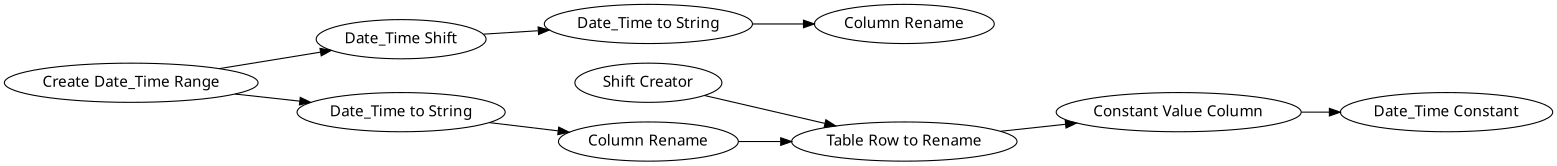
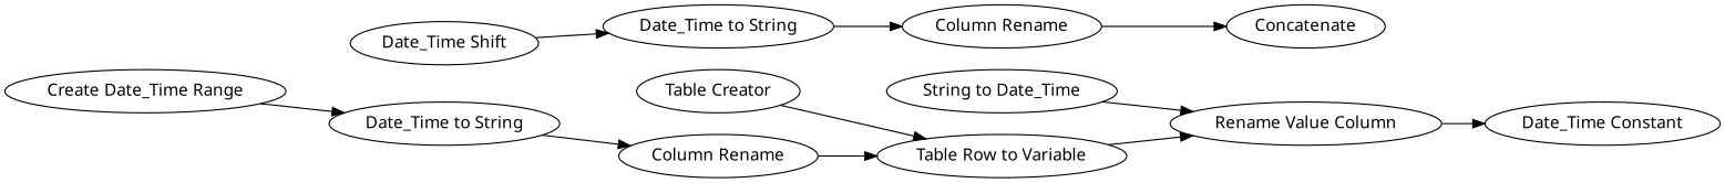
  digraph {
    fontname="Noto Sans"
    rankdir=LR
    node [fontname="Noto Sans"]
    edge [fontname="Noto Sans"]
-   n1 [label="Shift Creator"]
-   n2 [label="Table Row to Rename"]
+   n1 [label="Table Creator"]
+   n2 [label="Table Row to Variable"]
+   n3 [label=Concatenate]
    n4 [label="Create Date_Time Range"]
    n5 [label="Date_Time Shift"]
    n6 [label="Date_Time to String"]
    n7 [label="Date_Time to String"]
    n8 [label="Column Rename"]
    n9 [label="Column Rename"]
-   n11 [label="Constant Value Column"]
+   n10 [label="String to Date_Time"]
+   n11 [label="Rename Value Column"]
    n12 [label="Date_Time Constant"]
    n1 -> n2
    n2 -> n11
-   n4 -> n5
    n4 -> n6
    n5 -> n7
    n6 -> n8
    n7 -> n9
    n8 -> n2
+   n9 -> n3
+   n10 -> n11
    n11 -> n12
  }
